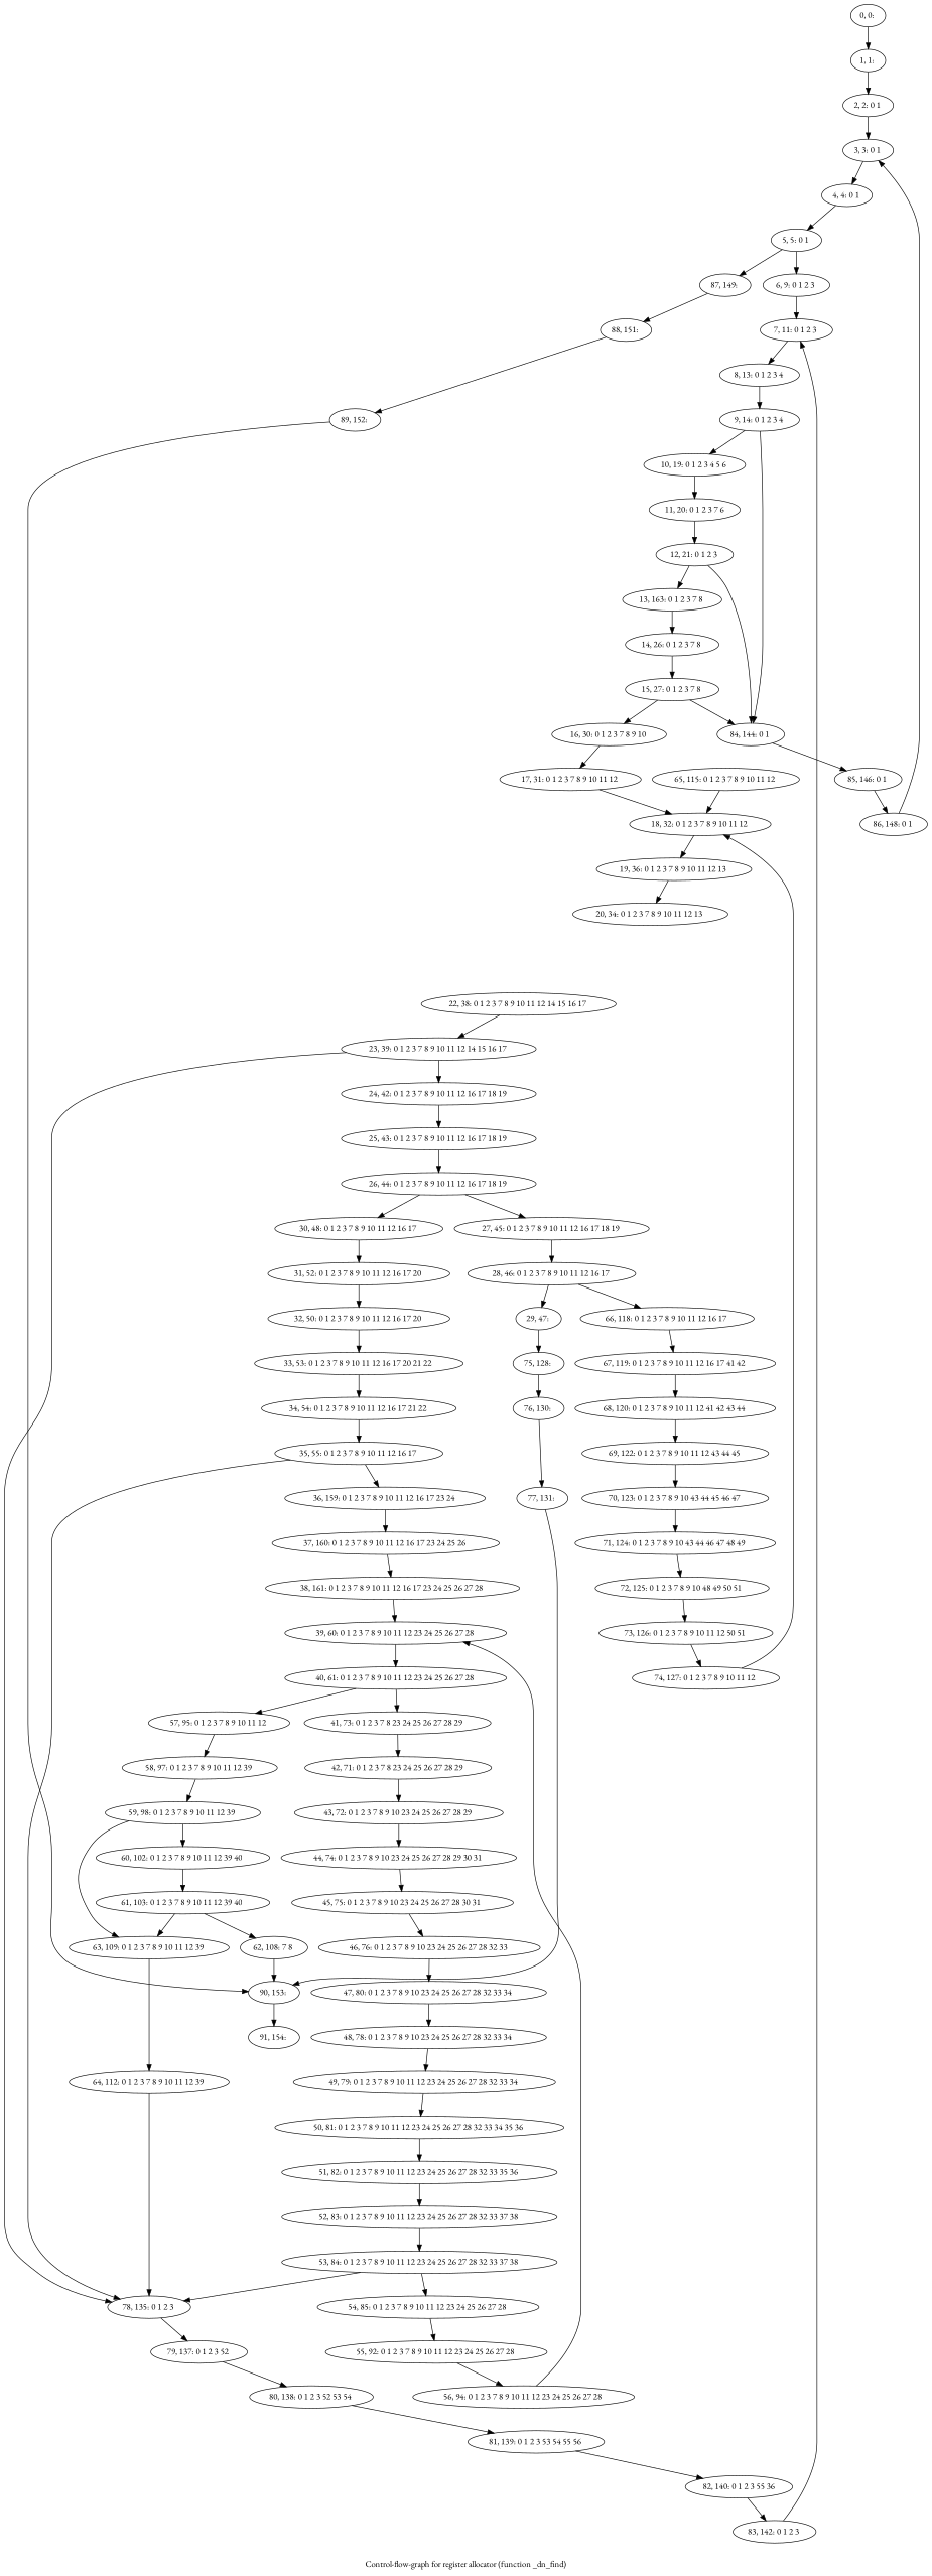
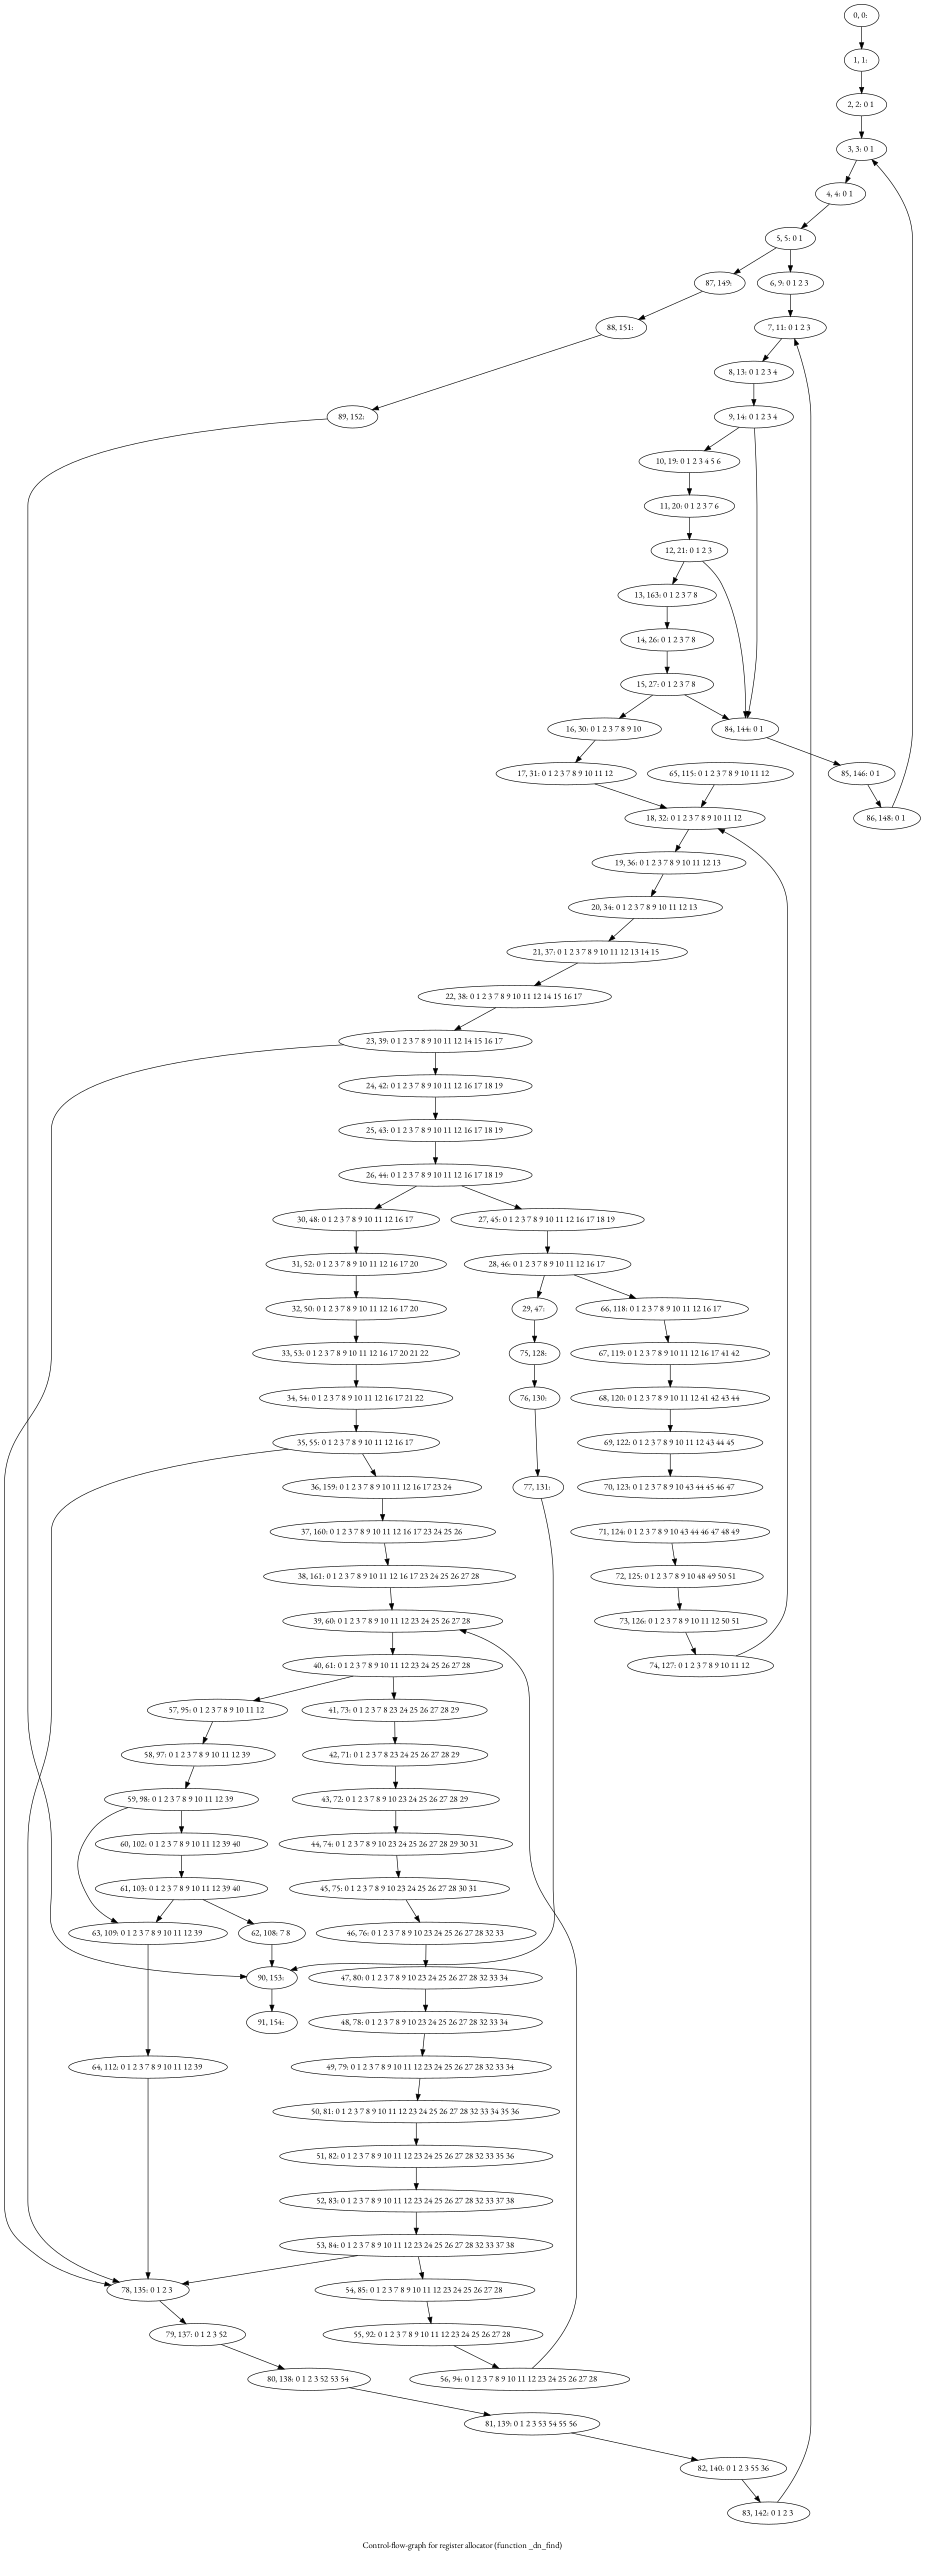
  digraph {
    fontname="EB Garamond"
    label="Control-flow-graph for register allocator (function _dn_find)"
    node [fontname="EB Garamond"]
    edge [fontname="EB Garamond"]
    n1 [label="0, 0: "]
    n2 [label="1, 1: "]
    n3 [label="2, 2: 0 1 "]
    n4 [label="3, 3: 0 1 "]
    n5 [label="4, 4: 0 1 "]
    n6 [label="5, 5: 0 1 "]
    n7 [label="6, 9: 0 1 2 3 "]
    n8 [label="87, 149: "]
    n9 [label="7, 11: 0 1 2 3 "]
    n10 [label="88, 151: "]
    n11 [label="8, 13: 0 1 2 3 4 "]
    n12 [label="9, 14: 0 1 2 3 4 "]
    n13 [label="10, 19: 0 1 2 3 4 5 6 "]
    n14 [label="84, 144: 0 1 "]
    n15 [label="11, 20: 0 1 2 3 7 6"]
    n16 [label="85, 146: 0 1 "]
    n17 [label="12, 21: 0 1 2 3 "]
    n18 [label="13, 163: 0 1 2 3 7 8 "]
    n19 [label="14, 26: 0 1 2 3 7 8 "]
    n20 [label="15, 27: 0 1 2 3 7 8 "]
    n21 [label="16, 30: 0 1 2 3 7 8 9 10 "]
    n22 [label="17, 31: 0 1 2 3 7 8 9 10 11 12 "]
    n23 [label="18, 32: 0 1 2 3 7 8 9 10 11 12 "]
    n24 [label="19, 36: 0 1 2 3 7 8 9 10 11 12 13 "]
    n25 [label="20, 34: 0 1 2 3 7 8 9 10 11 12 13 "]
+   n26 [label="21, 37: 0 1 2 3 7 8 9 10 11 12 13 14 15 "]
    n27 [label="22, 38: 0 1 2 3 7 8 9 10 11 12 14 15 16 17 "]
    n28 [label="23, 39: 0 1 2 3 7 8 9 10 11 12 14 15 16 17 "]
    n29 [label="24, 42: 0 1 2 3 7 8 9 10 11 12 16 17 18 19 "]
    n30 [label="78, 135: 0 1 2 3 "]
    n31 [label="25, 43: 0 1 2 3 7 8 9 10 11 12 16 17 18 19 "]
    n32 [label="79, 137: 0 1 2 3 52 "]
    n33 [label="26, 44: 0 1 2 3 7 8 9 10 11 12 16 17 18 19 "]
    n34 [label="27, 45: 0 1 2 3 7 8 9 10 11 12 16 17 18 19 "]
    n35 [label="30, 48: 0 1 2 3 7 8 9 10 11 12 16 17 "]
    n36 [label="28, 46: 0 1 2 3 7 8 9 10 11 12 16 17 "]
    n37 [label="31, 52: 0 1 2 3 7 8 9 10 11 12 16 17 20 "]
    n38 [label="29, 47: "]
    n39 [label="66, 118: 0 1 2 3 7 8 9 10 11 12 16 17 "]
    n40 [label="75, 128: "]
    n41 [label="67, 119: 0 1 2 3 7 8 9 10 11 12 16 17 41 42 "]
    n42 [label="76, 130: "]
    n43 [label="32, 50: 0 1 2 3 7 8 9 10 11 12 16 17 20 "]
    n44 [label="33, 53: 0 1 2 3 7 8 9 10 11 12 16 17 20 21 22 "]
    n45 [label="34, 54: 0 1 2 3 7 8 9 10 11 12 16 17 21 22 "]
    n46 [label="35, 55: 0 1 2 3 7 8 9 10 11 12 16 17 "]
    n47 [label="36, 159: 0 1 2 3 7 8 9 10 11 12 16 17 23 24 "]
    n48 [label="37, 160: 0 1 2 3 7 8 9 10 11 12 16 17 23 24 25 26 "]
    n49 [label="38, 161: 0 1 2 3 7 8 9 10 11 12 16 17 23 24 25 26 27 28 "]
    n50 [label="39, 60: 0 1 2 3 7 8 9 10 11 12 23 24 25 26 27 28 "]
    n51 [label="40, 61: 0 1 2 3 7 8 9 10 11 12 23 24 25 26 27 28 "]
    n52 [label="41, 73: 0 1 2 3 7 8 23 24 25 26 27 28 29 "]
    n53 [label="57, 95: 0 1 2 3 7 8 9 10 11 12 "]
    n54 [label="42, 71: 0 1 2 3 7 8 23 24 25 26 27 28 29 "]
    n55 [label="58, 97: 0 1 2 3 7 8 9 10 11 12 39 "]
    n56 [label="43, 72: 0 1 2 3 7 8 9 10 23 24 25 26 27 28 29 "]
    n57 [label="44, 74: 0 1 2 3 7 8 9 10 23 24 25 26 27 28 29 30 31 "]
    n58 [label="45, 75: 0 1 2 3 7 8 9 10 23 24 25 26 27 28 30 31 "]
    n59 [label="46, 76: 0 1 2 3 7 8 9 10 23 24 25 26 27 28 32 33 "]
    n60 [label="47, 80: 0 1 2 3 7 8 9 10 23 24 25 26 27 28 32 33 34 "]
    n61 [label="48, 78: 0 1 2 3 7 8 9 10 23 24 25 26 27 28 32 33 34 "]
    n62 [label="49, 79: 0 1 2 3 7 8 9 10 11 12 23 24 25 26 27 28 32 33 34 "]
    n63 [label="50, 81: 0 1 2 3 7 8 9 10 11 12 23 24 25 26 27 28 32 33 34 35 36 "]
    n64 [label="51, 82: 0 1 2 3 7 8 9 10 11 12 23 24 25 26 27 28 32 33 35 36 "]
    n65 [label="52, 83: 0 1 2 3 7 8 9 10 11 12 23 24 25 26 27 28 32 33 37 38 "]
    n66 [label="53, 84: 0 1 2 3 7 8 9 10 11 12 23 24 25 26 27 28 32 33 37 38 "]
    n67 [label="54, 85: 0 1 2 3 7 8 9 10 11 12 23 24 25 26 27 28 "]
    n68 [label="55, 92: 0 1 2 3 7 8 9 10 11 12 23 24 25 26 27 28 "]
    n69 [label="56, 94: 0 1 2 3 7 8 9 10 11 12 23 24 25 26 27 28 "]
    n70 [label="59, 98: 0 1 2 3 7 8 9 10 11 12 39 "]
    n71 [label="60, 102: 0 1 2 3 7 8 9 10 11 12 39 40 "]
    n72 [label="63, 109: 0 1 2 3 7 8 9 10 11 12 39 "]
    n73 [label="61, 103: 0 1 2 3 7 8 9 10 11 12 39 40 "]
    n74 [label="64, 112: 0 1 2 3 7 8 9 10 11 12 39 "]
    n75 [label="62, 108: 7 8 "]
    n76 [label="90, 153: "]
    n77 [label="91, 154: "]
    n78 [label="65, 115: 0 1 2 3 7 8 9 10 11 12 "]
    n79 [label="68, 120: 0 1 2 3 7 8 9 10 11 12 41 42 43 44 "]
    n80 [label="69, 122: 0 1 2 3 7 8 9 10 11 12 43 44 45 "]
    n81 [label="70, 123: 0 1 2 3 7 8 9 10 43 44 45 46 47 "]
    n82 [label="71, 124: 0 1 2 3 7 8 9 10 43 44 46 47 48 49 "]
    n83 [label="72, 125: 0 1 2 3 7 8 9 10 48 49 50 51 "]
    n84 [label="73, 126: 0 1 2 3 7 8 9 10 11 12 50 51 "]
    n85 [label="74, 127: 0 1 2 3 7 8 9 10 11 12 "]
    n86 [label="77, 131: "]
    n87 [label="80, 138: 0 1 2 3 52 53 54 "]
    n88 [label="81, 139: 0 1 2 3 53 54 55 56 "]
    n89 [label="82, 140: 0 1 2 3 55 36"]
    n90 [label="83, 142: 0 1 2 3 "]
    n91 [label="86, 148: 0 1 "]
    n92 [label="89, 152: "]
    n1 -> n2
    n2 -> n3
    n3 -> n4
    n4 -> n5
    n5 -> n6
    n6 -> n7
    n6 -> n8
    n7 -> n9
    n8 -> n10
    n9 -> n11
    n10 -> n92
    n11 -> n12
    n12 -> n13
    n12 -> n14
    n13 -> n15
    n14 -> n16
    n15 -> n17
    n16 -> n91
    n17 -> n14
    n17 -> n18
    n18 -> n19
    n19 -> n20
    n20 -> n14
    n20 -> n21
    n21 -> n22
    n22 -> n23
    n23 -> n24
    n24 -> n25
+   n25 -> n26
+   n26 -> n27
    n27 -> n28
    n28 -> n29
    n28 -> n30
    n29 -> n31
    n30 -> n32
    n31 -> n33
    n32 -> n87
    n33 -> n34
    n33 -> n35
    n34 -> n36
    n35 -> n37
    n36 -> n38
    n36 -> n39
    n37 -> n43
    n38 -> n40
    n39 -> n41
    n40 -> n42
    n41 -> n79
    n42 -> n86
    n43 -> n44
    n44 -> n45
    n45 -> n46
    n46 -> n30
    n46 -> n47
    n47 -> n48
    n48 -> n49
    n49 -> n50
    n50 -> n51
    n51 -> n52
    n51 -> n53
    n52 -> n54
    n53 -> n55
    n54 -> n56
    n55 -> n70
    n56 -> n57
    n57 -> n58
    n58 -> n59
    n59 -> n60
    n60 -> n61
    n61 -> n62
    n62 -> n63
    n63 -> n64
    n64 -> n65
    n65 -> n66
    n66 -> n30
    n66 -> n67
    n67 -> n68
    n68 -> n69
    n69 -> n50
    n70 -> n71
    n70 -> n72
    n71 -> n73
    n72 -> n74
    n73 -> n72
    n73 -> n75
    n74 -> n30
    n75 -> n76
    n76 -> n77
    n78 -> n23
    n79 -> n80
    n80 -> n81
-   n81 -> n82
    n82 -> n83
    n83 -> n84
    n84 -> n85
    n85 -> n23
    n86 -> n76
    n87 -> n88
    n88 -> n89
    n89 -> n90
    n90 -> n9
    n91 -> n4
    n92 -> n76
  }
